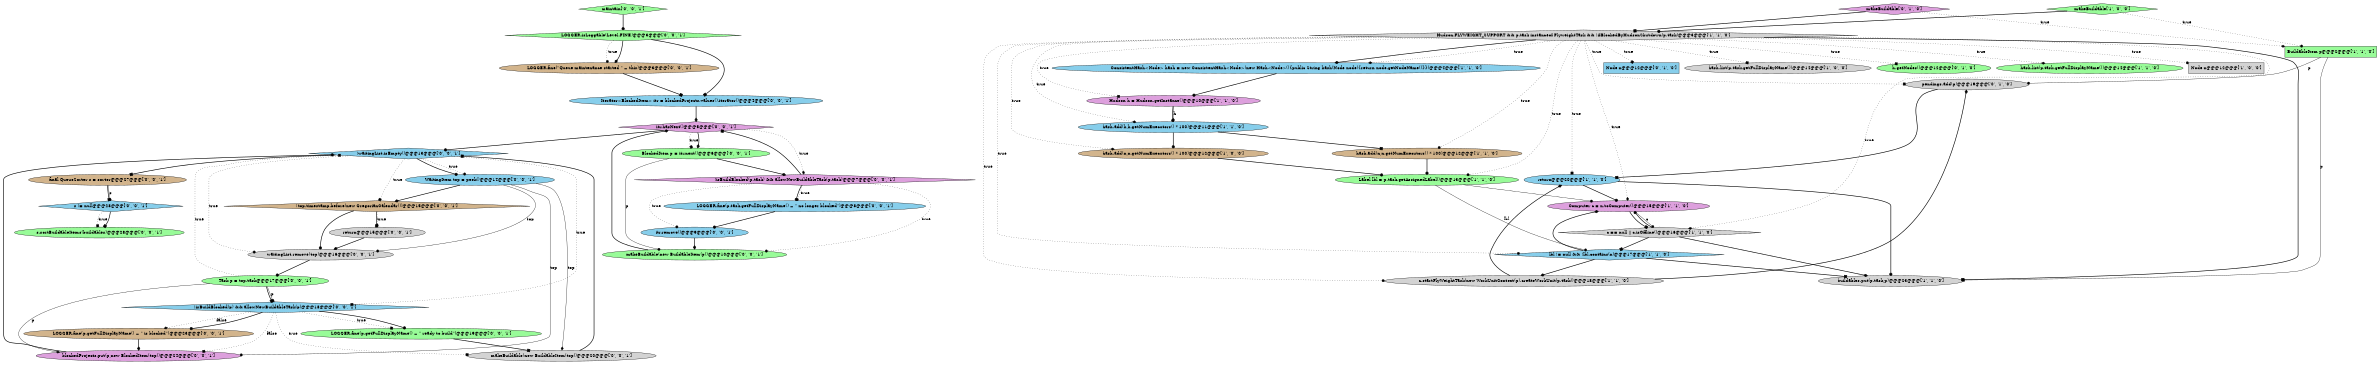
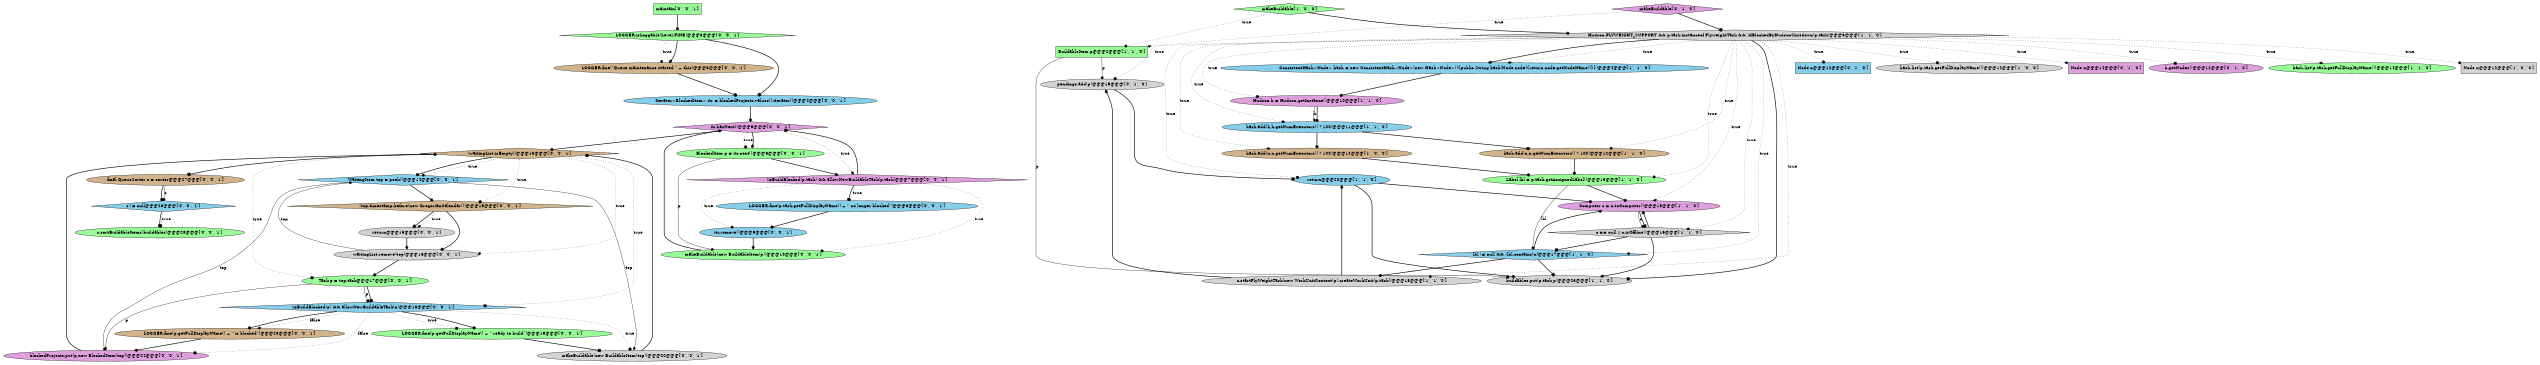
  digraph {
    node [fillcolor=skyblue shape=ellipse style=filled]
    edge [arrowhead=dot style=bold]
    n1 [fillcolor=tan label="LOGGER.fine(\"Queue maintenance started \" + this)@@@3@@@['0', '0', '1']"]
    n2 [label="Iterator<BlockedItem> itr = blockedProjects.values().iterator()@@@4@@@['0', '0', '1']"]
    n3 [fillcolor=plum label="itr.hasNext()@@@5@@@['0', '0', '1']" shape=diamond]
    n4 [fillcolor=palegreen label="BuildableItem p@@@2@@@['1', '1', '0']" shape=box]
    n5 [fillcolor=lightgrey label="buildables.put(p.task,p)@@@23@@@['1', '1', '0']"]
    n6 [fillcolor=lightgrey label="pendings.add(p)@@@19@@@['0', '1', '0']"]
    n7 [label="return@@@20@@@['1', '1', '0']"]
-   n8 [label="WaitingItem top = peek()@@@14@@@['0', '0', '1']"]
+   n8 [label="WaitingItem top = peek()@@@14@@@['0', '0', '1']" shape=diamond]
    n9 [fillcolor=tan label="!top.timestamp.before(new GregorianCalendar())@@@15@@@['0', '0', '1']" shape=diamond]
    n10 [fillcolor=lightgrey label="makeBuildable(new BuildableItem(top))@@@20@@@['0', '0', '1']"]
    n11 [fillcolor=plum label="blockedProjects.put(p,new BlockedItem(top))@@@24@@@['0', '0', '1']"]
    n12 [fillcolor=lightgrey label="waitingList.remove(top)@@@16@@@['0', '0', '1']"]
    n13 [fillcolor=lightgrey label="return@@@15@@@['0', '0', '1']"]
-   n14 [label="!waitingList.isEmpty()@@@13@@@['0', '0', '1']" shape=diamond]
+   n14 [fillcolor=tan label="!waitingList.isEmpty()@@@13@@@['0', '0', '1']" shape=diamond]
    n15 [fillcolor=palegreen label="Task p = top.task@@@17@@@['0', '0', '1']"]
    n16 [fillcolor=tan label="final QueueSorter s = sorter@@@27@@@['0', '0', '1']"]
    n17 [label="!isBuildBlocked(p) && allowNewBuildableTask(p)@@@18@@@['0', '0', '1']" shape=diamond]
    n18 [label="s != null@@@28@@@['0', '0', '1']" shape=diamond]
    n19 [fillcolor=palegreen label="LOGGER.fine(p.getFullDisplayName() + \" ready to build\")@@@19@@@['0', '0', '1']"]
    n20 [fillcolor=tan label="LOGGER.fine(p.getFullDisplayName() + \" is blocked\")@@@23@@@['0', '0', '1']"]
    n21 [label="LOGGER.fine(p.task.getFullDisplayName() + \" no longer blocked\")@@@8@@@['0', '0', '1']"]
    n22 [label="itr.remove()@@@9@@@['0', '0', '1']"]
    n23 [fillcolor=palegreen label="makeBuildable(new BuildableItem(p))@@@10@@@['0', '0', '1']"]
    n24 [fillcolor=palegreen label="s.sortBuildableItems(buildables)@@@28@@@['0', '0', '1']"]
    n25 [fillcolor=tan label="hash.add(n,n.getNumExecutors() * 100)@@@12@@@['1', '0', '0']"]
    n26 [fillcolor=palegreen label="Label lbl = p.task.getAssignedLabel()@@@13@@@['1', '1', '0']"]
    n27 [fillcolor=plum label="Computer c = n.toComputer()@@@15@@@['1', '1', '0']"]
    n28 [label="lbl != null && !lbl.contains(n)@@@17@@@['1', '1', '0']" shape=diamond]
    n29 [fillcolor=plum label="!isBuildBlocked(p.task) && allowNewBuildableTask(p.task)@@@7@@@['0', '0', '1']" shape=diamond]
    n30 [fillcolor=palegreen label="BlockedItem p = itr.next()@@@6@@@['0', '0', '1']"]
    n31 [label="Node n@@@12@@@['0', '1', '0']" shape=box]
    n32 [fillcolor=lightgrey label="c == null || c.isOffline()@@@16@@@['1', '1', '0']" shape=diamond]
    n33 [fillcolor=palegreen label="makeBuildable['1', '0', '0']" shape=diamond]
    n34 [fillcolor=lightgrey label="Hudson.FLYWEIGHT_SUPPORT && p.task instanceof FlyweightTask && !ifBlockedByHudsonShutdown(p.task)@@@3@@@['1', '1', '0']" shape=diamond]
    n35 [fillcolor=lightgrey label="hash.list(p.task.getFullDisplayName())@@@14@@@['1', '0', '0']"]
    n36 [label="hash.add(h,h.getNumExecutors() * 100)@@@11@@@['1', '1', '0']"]
    n37 [fillcolor=lightgrey label="c.startFlyWeightTask(new WorkUnitContext(p).createWorkUnit(p.task))@@@18@@@['1', '1', '0']"]
    n38 [label="ConsistentHash<Node> hash = new ConsistentHash<Node>(new Hash<Node>(){public String hash(Node node){return node.getNodeName()}})@@@4@@@['1', '1', '0']"]
    n39 [fillcolor=tan label="hash.add(n,n.getNumExecutors() * 100)@@@12@@@['1', '1', '0']"]
-   n41 [fillcolor=palegreen label="h.getNodes()@@@12@@@['0', '1', '0']"]
+   n40 [fillcolor=plum label="Node n@@@14@@@['0', '1', '0']" shape=box]
+   n41 [fillcolor=plum label="h.getNodes()@@@12@@@['0', '1', '0']"]
    n42 [fillcolor=plum label="Hudson h = Hudson.getInstance()@@@10@@@['1', '1', '0']"]
    n43 [fillcolor=palegreen label="hash.list(p.task.getFullDisplayName())@@@14@@@['1', '1', '0']"]
    n44 [fillcolor=lightgrey label="Node n@@@12@@@['1', '0', '0']" shape=box]
    n45 [fillcolor=plum label="makeBuildable['0', '1', '0']" shape=diamond]
    n46 [fillcolor=palegreen label="LOGGER.isLoggable(Level.FINE)@@@3@@@['0', '0', '1']" shape=diamond]
-   n47 [fillcolor=palegreen label="maintain['0', '0', '1']" shape=diamond]
+   n47 [fillcolor=palegreen label="maintain['0', '0', '1']" shape=box]
    n1 -> n2 [arrowhead=box]
    n2 -> n3 [arrowhead=diamond]
    n3 -> n14
    n3 -> n29 [arrowhead=diamond label=true style=dotted]
    n3 -> n30 [arrowhead=box label=true style=dotted]
    n3 -> n30 [arrowhead=diamond]
    n4 -> n5 [arrowhead=box label=p style=solid]
    n4 -> n6 [label=p style=solid]
    n6 -> n7 [arrowhead=box]
    n7 -> n5
    n7 -> n27
    n8 -> n9 [arrowhead=diamond]
    n8 -> n10 [arrowhead=diamond label=top style=solid]
    n8 -> n11 [label=top style=solid]
-   n8 -> n12 [label=top style=solid]
+   n12 -> n8 [label=top style=solid]
    n9 -> n12
    n9 -> n13 [arrowhead=box]
    n9 -> n13 [arrowhead=diamond label=true style=dotted]
    n10 -> n14 [arrowhead=box]
    n11 -> n14
    n12 -> n15
    n13 -> n12 [arrowhead=diamond]
    n14 -> n8 [label=true style=dotted]
    n14 -> n8
    n14 -> n9 [arrowhead=box label=true style=dotted]
    n14 -> n12 [label=true style=dotted]
-   n15 -> n14 [arrowhead=box label=true style=dotted]
+   n14 -> n15 [arrowhead=box label=true style=dotted]
    n14 -> n16 [arrowhead=box]
    n14 -> n17 [arrowhead=box label=true style=dotted]
    n15 -> n11 [arrowhead=diamond label=p style=solid]
    n15 -> n17 [arrowhead=box label=p style=solid]
    n15 -> n17 [arrowhead=box]
    n16 -> n18 [arrowhead=box]
    n16 -> n18 [label=s style=solid]
    n17 -> n10 [arrowhead=box label=true style=dotted]
    n17 -> n11 [arrowhead=box label=false style=dotted]
    n17 -> n19 [arrowhead=box label=true style=dotted]
    n17 -> n19
    n17 -> n20 [arrowhead=diamond label=false style=dotted]
    n17 -> n20
    n18 -> n24 [arrowhead=box label=true style=dotted]
    n18 -> n24 [arrowhead=box]
    n19 -> n10 [arrowhead=box]
    n20 -> n11 [arrowhead=diamond]
    n21 -> n22
    n22 -> n23 [arrowhead=diamond]
    n23 -> n3 [arrowhead=diamond]
    n25 -> n26
-   n26 -> n27 [style=solid]
+   n26 -> n27
    n26 -> n28 [label=lbl style=solid]
    n27 -> n32 [label=c style=solid]
    n27 -> n32 [arrowhead=box]
    n28 -> n5 [arrowhead=box]
    n28 -> n27 [arrowhead=diamond]
    n28 -> n37 [arrowhead=diamond]
    n29 -> n3 [arrowhead=box]
    n29 -> n21
    n29 -> n21 [label=true style=dotted]
    n29 -> n22 [label=true style=dotted]
    n29 -> n23 [label=true style=dotted]
    n30 -> n23 [label=p style=solid]
    n30 -> n29 [arrowhead=diamond]
    n32 -> n5 [arrowhead=diamond]
    n32 -> n27
    n32 -> n28 [arrowhead=box]
    n33 -> n4 [label=true style=dotted]
    n33 -> n34
    n34 -> n5 [arrowhead=box]
    n34 -> n6 [arrowhead=box label=true style=dotted]
    n34 -> n7 [arrowhead=box label=true style=dotted]
    n34 -> n25 [arrowhead=diamond label=true style=dotted]
    n34 -> n26 [label=true style=dotted]
    n34 -> n27 [arrowhead=diamond label=true style=dotted]
    n34 -> n28 [label=true style=dotted]
    n34 -> n31 [arrowhead=box label=true style=dotted]
    n34 -> n32 [arrowhead=diamond label=true style=dotted]
    n34 -> n35 [arrowhead=box label=true style=dotted]
    n34 -> n36 [arrowhead=diamond label=true style=dotted]
    n34 -> n37 [label=true style=dotted]
    n34 -> n38 [arrowhead=diamond]
    n34 -> n38 [arrowhead=diamond label=true style=dotted]
    n34 -> n39 [label=true style=dotted]
+   n34 -> n40 [arrowhead=diamond label=true style=dotted]
    n34 -> n41 [arrowhead=box label=true style=dotted]
    n34 -> n42 [arrowhead=box label=true style=dotted]
    n34 -> n43 [arrowhead=diamond label=true style=dotted]
    n34 -> n44 [label=true style=dotted]
    n36 -> n25
    n36 -> n39 [arrowhead=box]
    n37 -> n6 [arrowhead=diamond]
    n37 -> n7 [arrowhead=diamond]
    n38 -> n42
    n39 -> n26
    n42 -> n36 [arrowhead=diamond label=h style=solid]
    n42 -> n36
    n45 -> n4 [arrowhead=diamond label=true style=dotted]
    n45 -> n34 [arrowhead=box]
    n46 -> n1 [arrowhead=diamond]
    n46 -> n1 [label=true style=dotted]
    n46 -> n2 [arrowhead=box]
    n47 -> n46
  }
